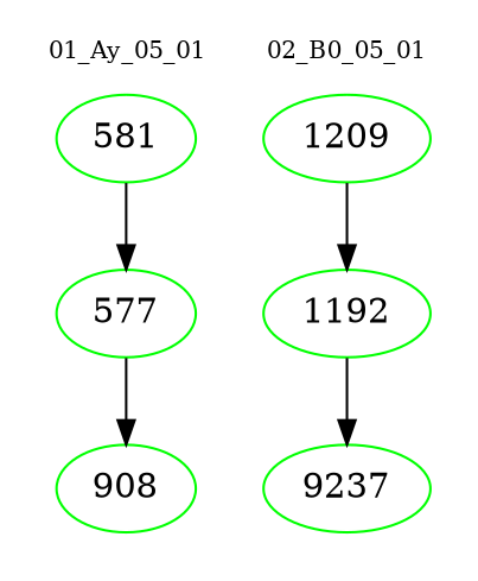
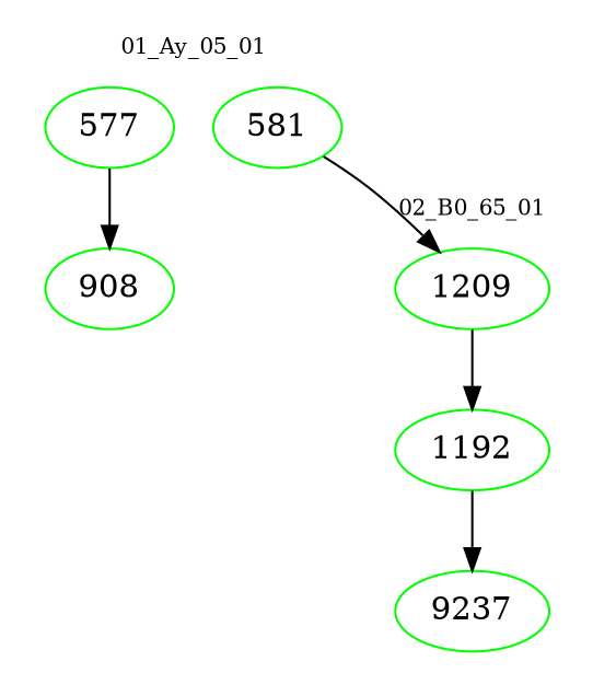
  digraph {
    node [color=green]
    edge [color=black]
    n1 [label=581]
    n2 [label=577]
    n3 [label=908]
    n4 [label=1209]
    n5 [label=1192]
    n6 [label=9237]
    subgraph cluster_1 {
      color=white
      fontsize=10
      label="01_Ay_05_01"
      n1
      n2
      n3
    }
    subgraph cluster_2 {
      color=white
      fontsize=10
-     label="02_B0_05_01"
+     label="02_B0_65_01"
      n4
      n5
      n6
    }
-   n1 -> n2
+   n1 -> n4
    n2 -> n3
    n4 -> n5
    n5 -> n6
  }
